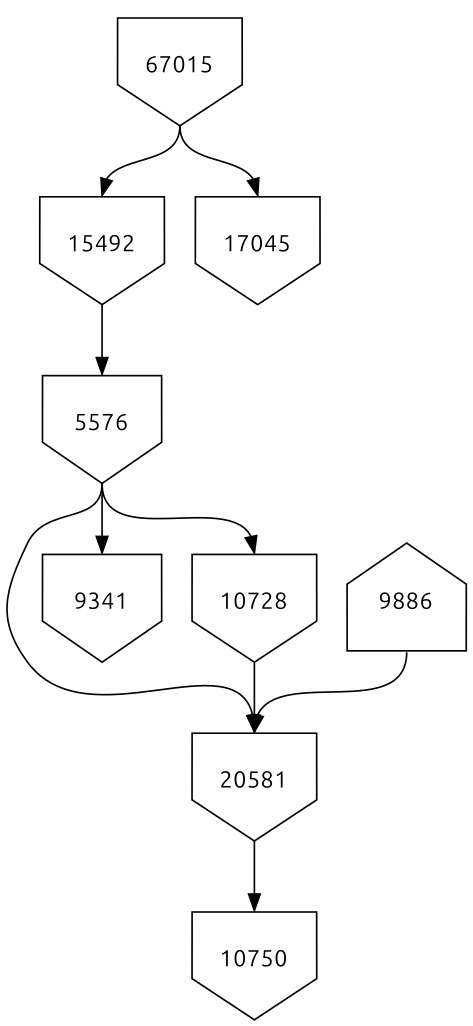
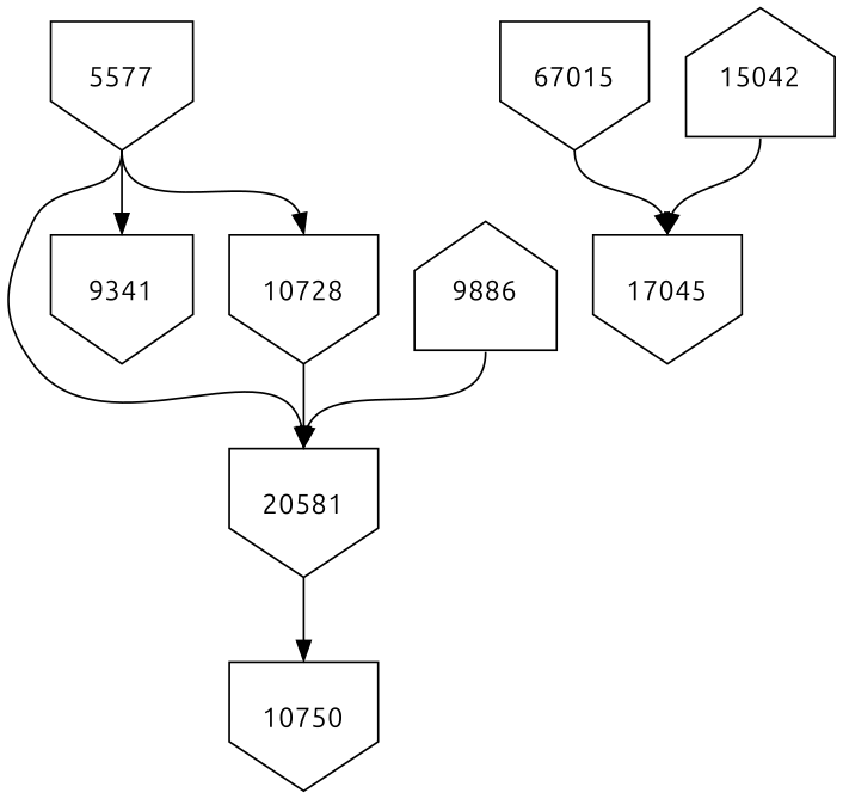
  digraph {
    fontname=Ubuntu
    node [fontname=Ubuntu shape=invhouse]
    edge [fontname=Ubuntu headport=n tailport=s]
    10750 [height=1 width=1]
    20581 [height=1 width=1]
-   5577 [height=1 width=1 label=5576]
+   5577 [height=1 width=1]
    9341 [height=1 width=1]
    10728 [height=1 width=1]
-   15492 [height=1 width=1]
    n7 [height=1 label=67015 width=1]
    17045 [height=1 width=1]
+   15042 [height=1 shape=house width=1]
    9886 [height=1 shape=house width=1]
    20581 -> 10750
    5577 -> 20581
    5577 -> 9341
    5577 -> 10728
    10728 -> 20581
-   15492 -> 5577
-   n7 -> 15492
    n7 -> 17045
+   15042 -> 17045
    9886 -> 20581
  }
